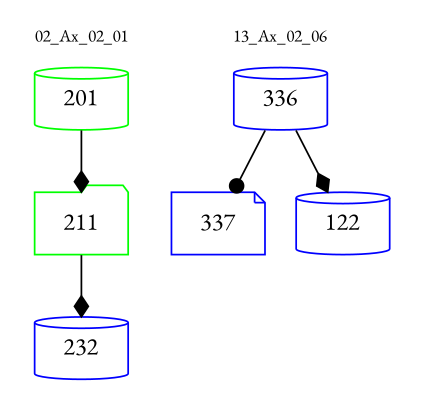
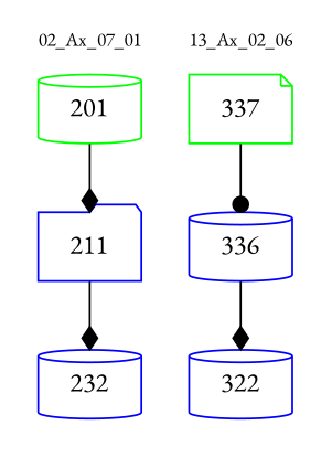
  digraph {
    fontname="EB Garamond"
    node [color=blue fontname="EB Garamond" shape=cylinder]
    edge [arrowhead=diamond color=black fontname="EB Garamond"]
    n1 [color=green label=201]
-   n2 [color=green label=211 shape=folder]
+   n2 [label=211 shape=folder]
    n3 [label=232]
-   n4 [label=337 shape=note]
+   n4 [color=green label=337 shape=note]
    n5 [label=336]
-   n6 [label=122]
+   n6 [label=322]
    subgraph cluster_1 {
      color=white
      fontsize=10
-     label="02_Ax_02_01"
+     label="02_Ax_07_01"
      n1
      n2
      n3
    }
    subgraph cluster_2 {
      color=white
      fontsize=10
      label="13_Ax_02_06"
      n4
      n5
      n6
    }
    n1 -> n2
    n2 -> n3
-   n5 -> n4 [arrowhead=dot]
+   n4 -> n5 [arrowhead=dot]
    n5 -> n6
  }
